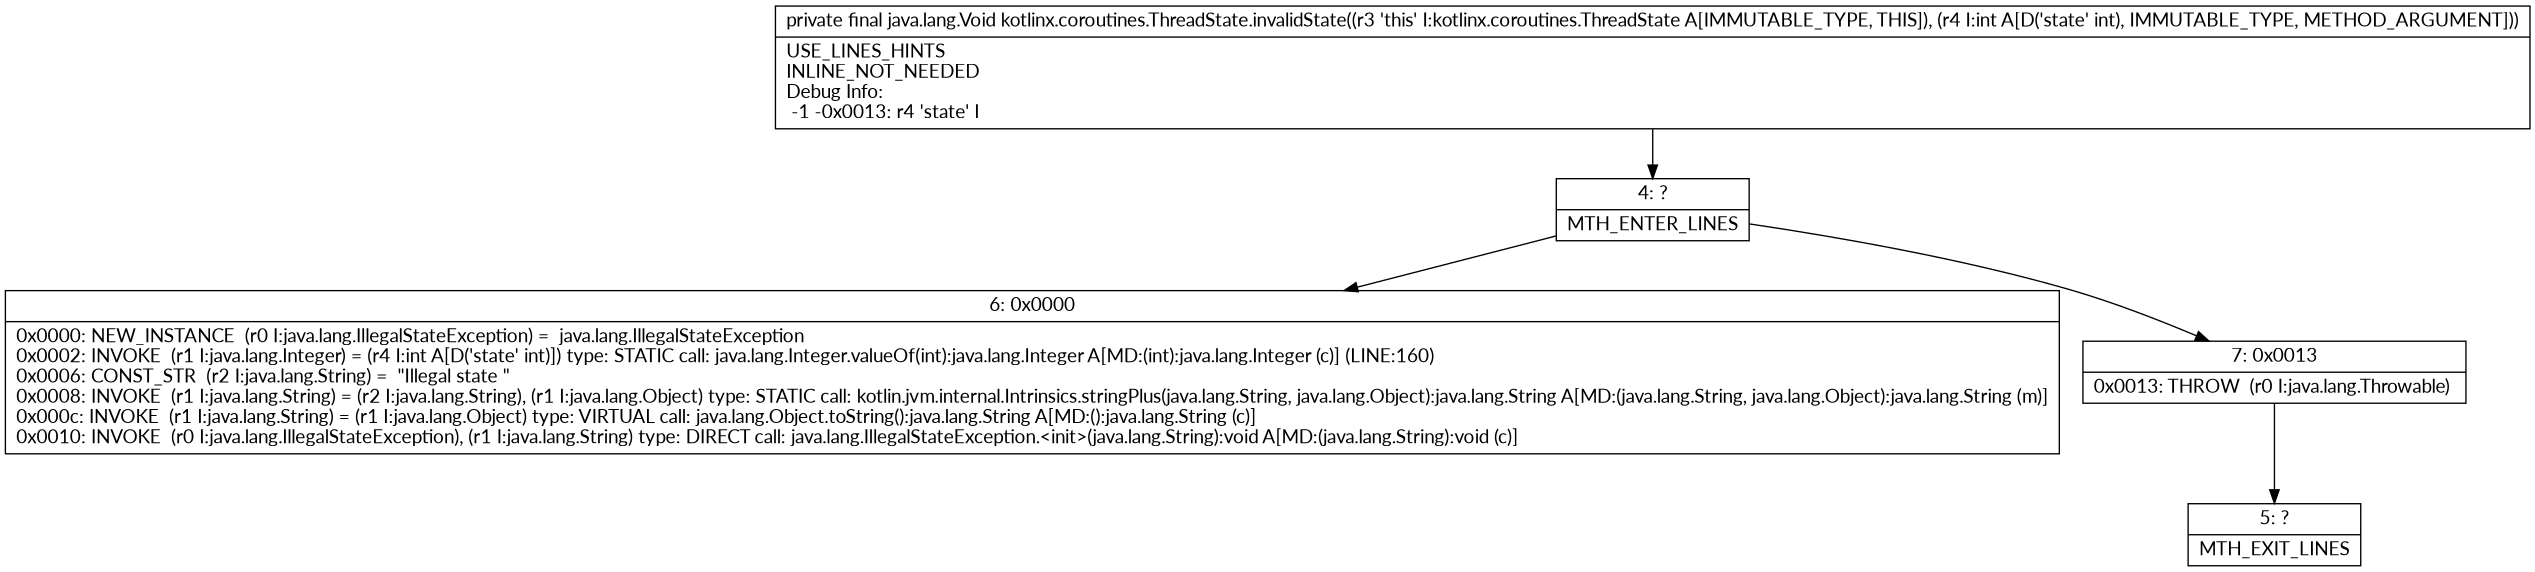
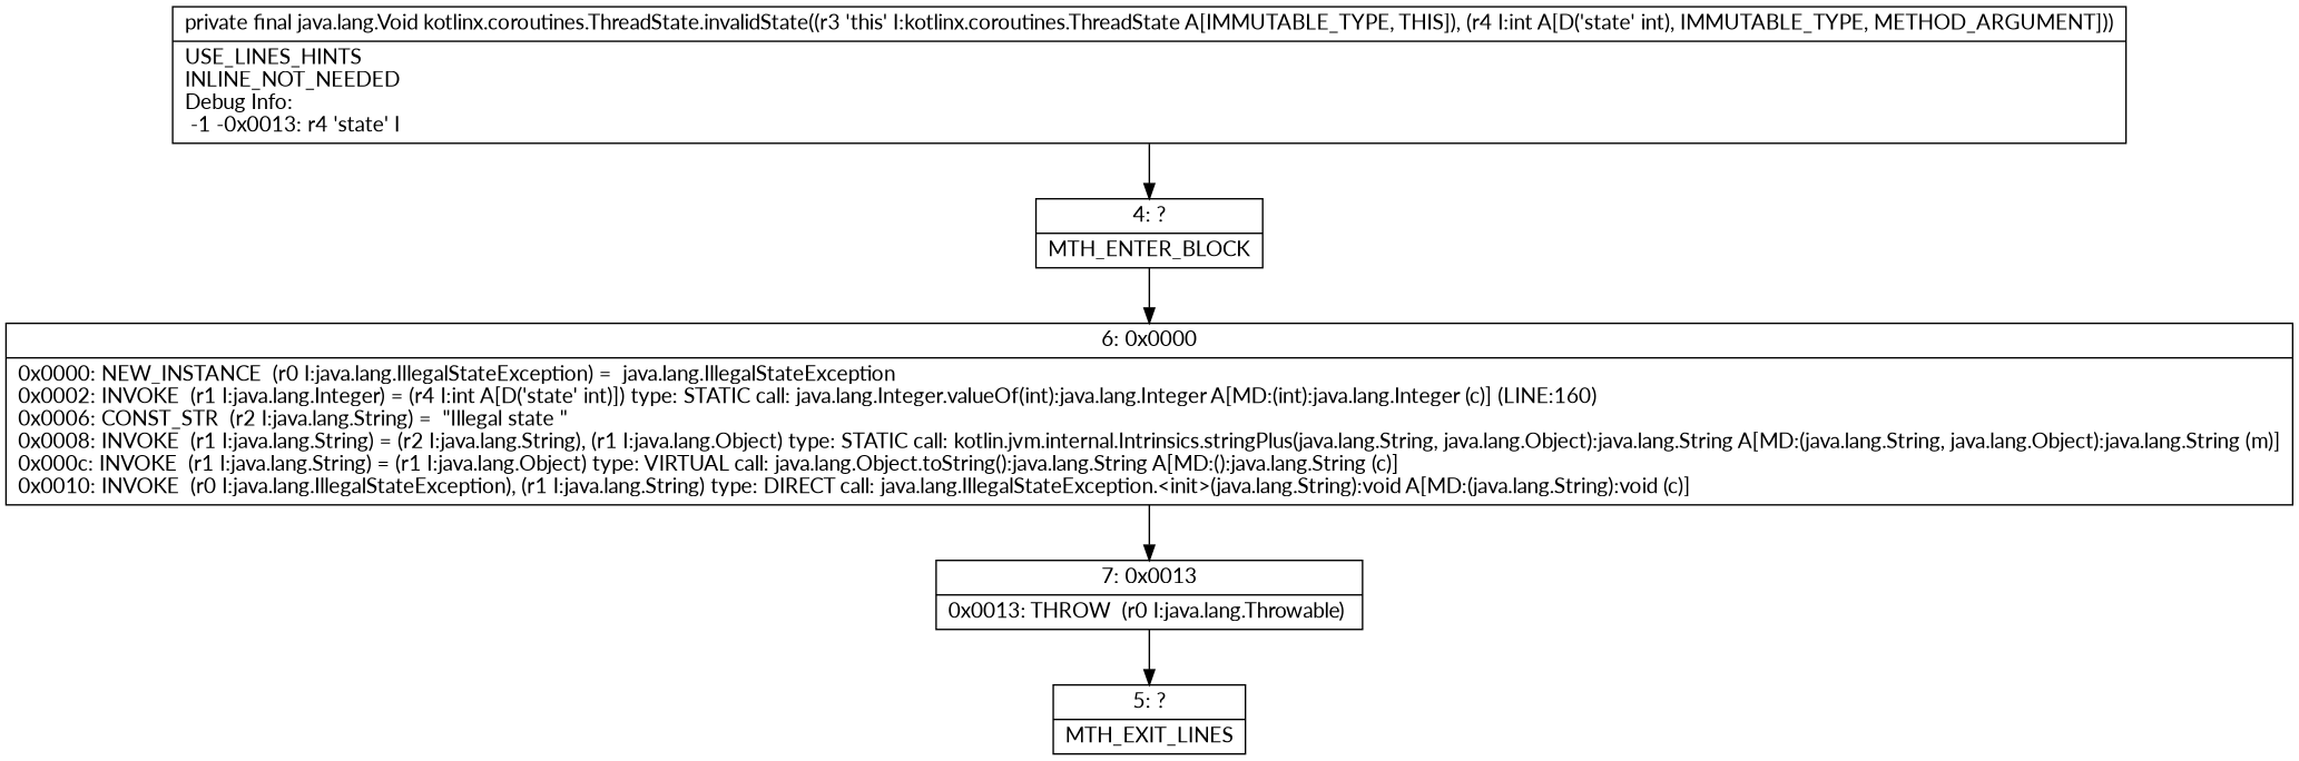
  digraph {
    fontname=Lato
    node [fontname=Lato shape=record]
    edge [fontname=Lato]
-   n1 [label="{4\:\ ?|MTH_ENTER_LINES\l}"]
+   n1 [label="{4\:\ ?|MTH_ENTER_BLOCK\l}"]
    n2 [label="{6\:\ 0x0000|0x0000: NEW_INSTANCE  (r0 I:java.lang.IllegalStateException) =  java.lang.IllegalStateException \l0x0002: INVOKE  (r1 I:java.lang.Integer) = (r4 I:int A[D('state' int)]) type: STATIC call: java.lang.Integer.valueOf(int):java.lang.Integer A[MD:(int):java.lang.Integer (c)] (LINE:160)\l0x0006: CONST_STR  (r2 I:java.lang.String) =  \"Illegal state \" \l0x0008: INVOKE  (r1 I:java.lang.String) = (r2 I:java.lang.String), (r1 I:java.lang.Object) type: STATIC call: kotlin.jvm.internal.Intrinsics.stringPlus(java.lang.String, java.lang.Object):java.lang.String A[MD:(java.lang.String, java.lang.Object):java.lang.String (m)]\l0x000c: INVOKE  (r1 I:java.lang.String) = (r1 I:java.lang.Object) type: VIRTUAL call: java.lang.Object.toString():java.lang.String A[MD:():java.lang.String (c)]\l0x0010: INVOKE  (r0 I:java.lang.IllegalStateException), (r1 I:java.lang.String) type: DIRECT call: java.lang.IllegalStateException.\<init\>(java.lang.String):void A[MD:(java.lang.String):void (c)]\l}"]
    n3 [label="{7\:\ 0x0013|0x0013: THROW  (r0 I:java.lang.Throwable) \l}"]
    n4 [label="{5\:\ ?|MTH_EXIT_LINES\l}"]
    n5 [label="{private final java.lang.Void kotlinx.coroutines.ThreadState.invalidState((r3 'this' I:kotlinx.coroutines.ThreadState A[IMMUTABLE_TYPE, THIS]), (r4 I:int A[D('state' int), IMMUTABLE_TYPE, METHOD_ARGUMENT]))  | USE_LINES_HINTS\lINLINE_NOT_NEEDED\lDebug Info:\l  \-1 \-0x0013: r4 'state' I\l}"]
    n1 -> n2
-   n1 -> n3
+   n2 -> n3
    n3 -> n4
    n5 -> n1
  }
